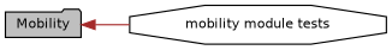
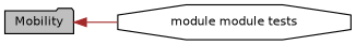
  digraph {
    rankdir=LR
    node [color=black fontname=Helvetica fontsize=10 style=filled]
    n1 [fillcolor=grey75 fontcolor=black height=0.2 label=Mobility shape=folder width=0.4]
-   n2 [fillcolor=white height=0.2 label="mobility module tests" shape=octagon width=0.4]
+   n2 [fillcolor=white height=0.2 label="module module tests" shape=octagon width=0.4]
    n1 -> n2 [dir=back fontname=Helvetica fontsize=10 labelfontname=Helvetica labelfontsize=10 shape=plaintext style=solid color=brown]
  }
